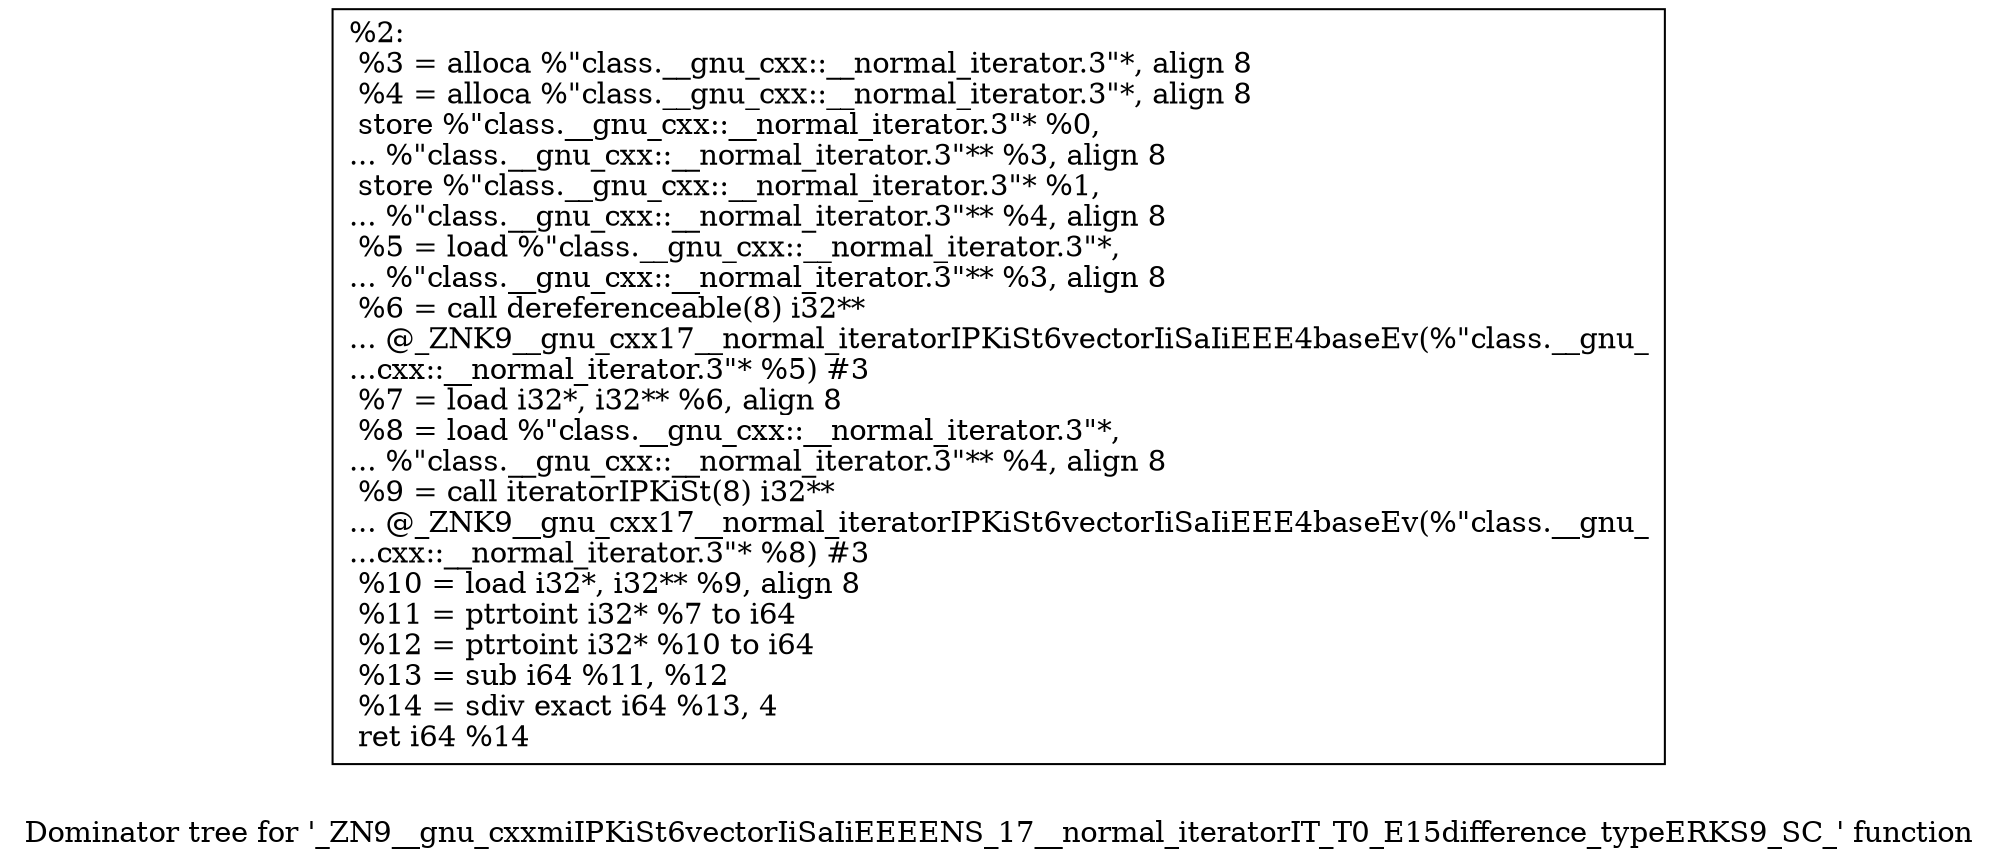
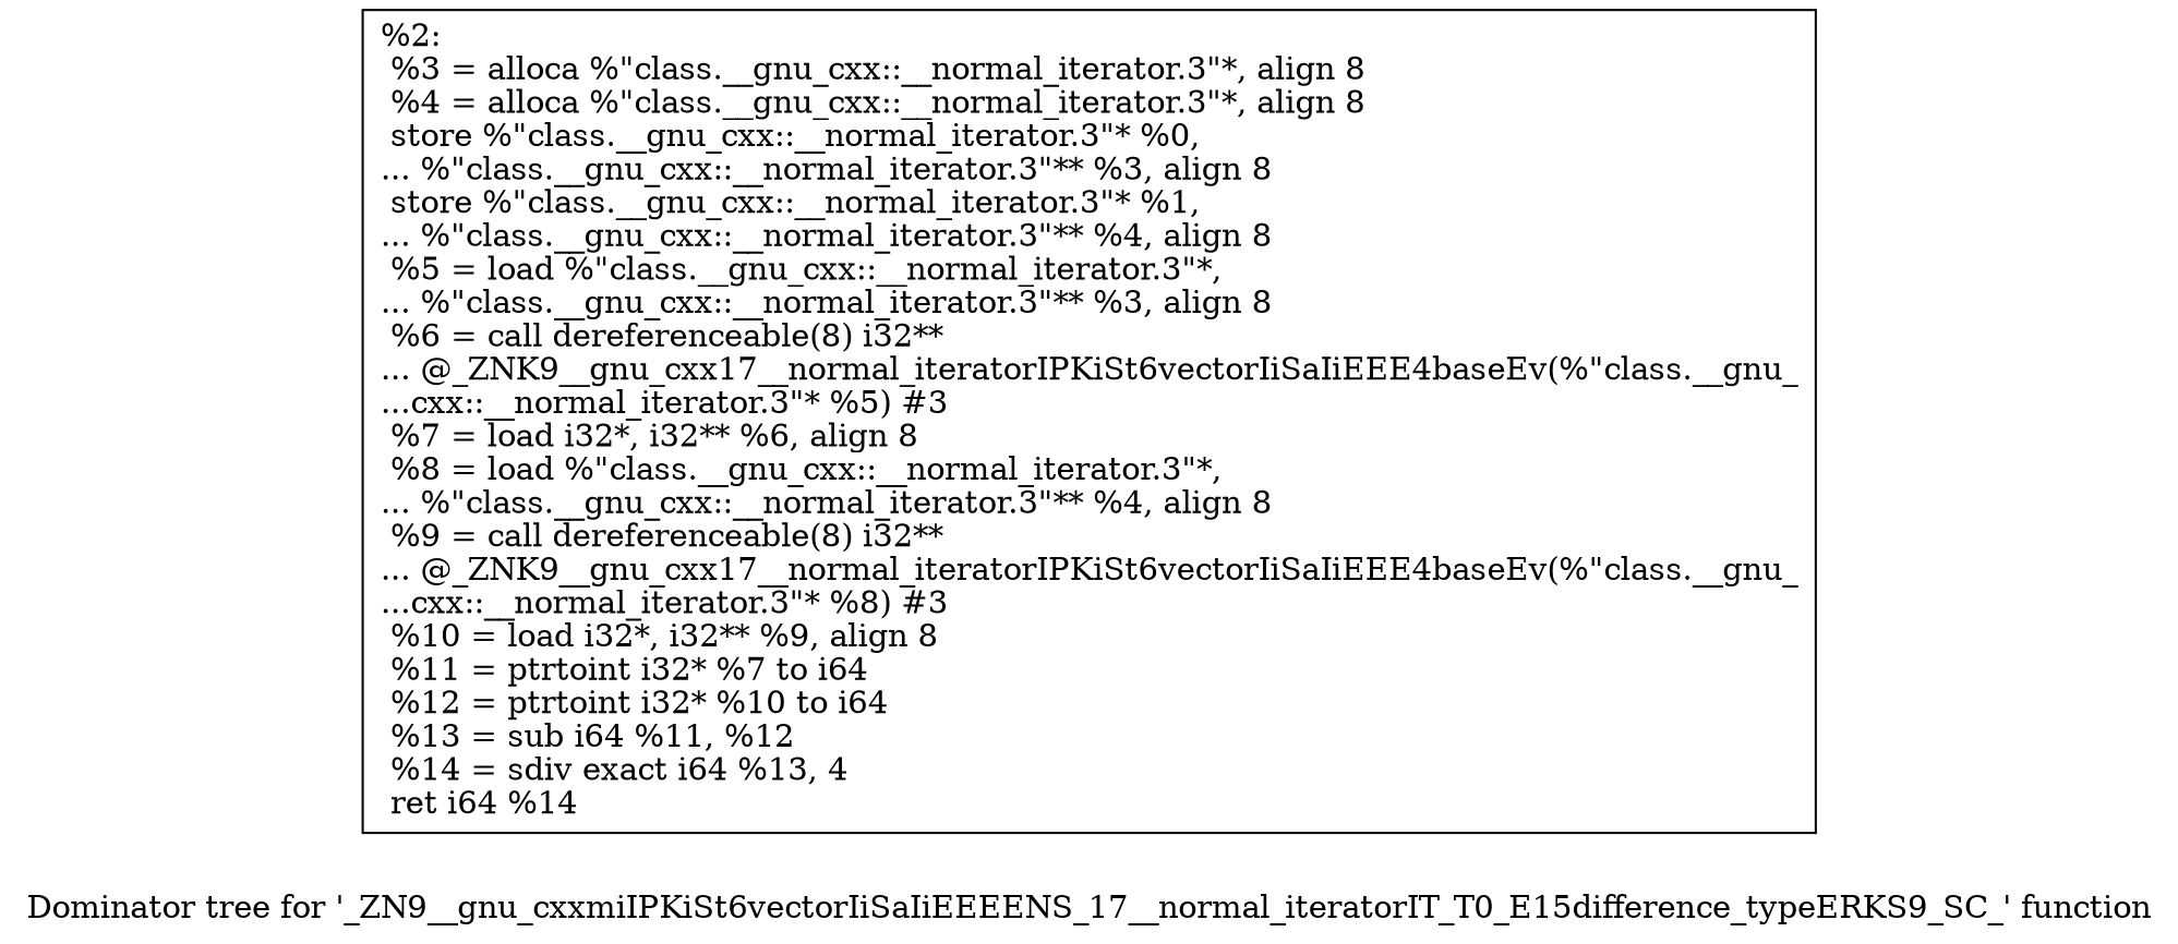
  digraph {
    label="Dominator tree for '_ZN9__gnu_cxxmiIPKiSt6vectorIiSaIiEEEENS_17__normal_iteratorIT_T0_E15difference_typeERKS9_SC_' function"
-   n1 [label="{%2:\l  %3 = alloca %\"class.__gnu_cxx::__normal_iterator.3\"*, align 8\l  %4 = alloca %\"class.__gnu_cxx::__normal_iterator.3\"*, align 8\l  store %\"class.__gnu_cxx::__normal_iterator.3\"* %0,\l... %\"class.__gnu_cxx::__normal_iterator.3\"** %3, align 8\l  store %\"class.__gnu_cxx::__normal_iterator.3\"* %1,\l... %\"class.__gnu_cxx::__normal_iterator.3\"** %4, align 8\l  %5 = load %\"class.__gnu_cxx::__normal_iterator.3\"*,\l... %\"class.__gnu_cxx::__normal_iterator.3\"** %3, align 8\l  %6 = call dereferenceable(8) i32**\l... @_ZNK9__gnu_cxx17__normal_iteratorIPKiSt6vectorIiSaIiEEE4baseEv(%\"class.__gnu_\l...cxx::__normal_iterator.3\"* %5) #3\l  %7 = load i32*, i32** %6, align 8\l  %8 = load %\"class.__gnu_cxx::__normal_iterator.3\"*,\l... %\"class.__gnu_cxx::__normal_iterator.3\"** %4, align 8\l  %9 = call iteratorIPKiSt(8) i32**\l... @_ZNK9__gnu_cxx17__normal_iteratorIPKiSt6vectorIiSaIiEEE4baseEv(%\"class.__gnu_\l...cxx::__normal_iterator.3\"* %8) #3\l  %10 = load i32*, i32** %9, align 8\l  %11 = ptrtoint i32* %7 to i64\l  %12 = ptrtoint i32* %10 to i64\l  %13 = sub i64 %11, %12\l  %14 = sdiv exact i64 %13, 4\l  ret i64 %14\l}" shape=record]
+   n1 [label="{%2:\l  %3 = alloca %\"class.__gnu_cxx::__normal_iterator.3\"*, align 8\l  %4 = alloca %\"class.__gnu_cxx::__normal_iterator.3\"*, align 8\l  store %\"class.__gnu_cxx::__normal_iterator.3\"* %0,\l... %\"class.__gnu_cxx::__normal_iterator.3\"** %3, align 8\l  store %\"class.__gnu_cxx::__normal_iterator.3\"* %1,\l... %\"class.__gnu_cxx::__normal_iterator.3\"** %4, align 8\l  %5 = load %\"class.__gnu_cxx::__normal_iterator.3\"*,\l... %\"class.__gnu_cxx::__normal_iterator.3\"** %3, align 8\l  %6 = call dereferenceable(8) i32**\l... @_ZNK9__gnu_cxx17__normal_iteratorIPKiSt6vectorIiSaIiEEE4baseEv(%\"class.__gnu_\l...cxx::__normal_iterator.3\"* %5) #3\l  %7 = load i32*, i32** %6, align 8\l  %8 = load %\"class.__gnu_cxx::__normal_iterator.3\"*,\l... %\"class.__gnu_cxx::__normal_iterator.3\"** %4, align 8\l  %9 = call dereferenceable(8) i32**\l... @_ZNK9__gnu_cxx17__normal_iteratorIPKiSt6vectorIiSaIiEEE4baseEv(%\"class.__gnu_\l...cxx::__normal_iterator.3\"* %8) #3\l  %10 = load i32*, i32** %9, align 8\l  %11 = ptrtoint i32* %7 to i64\l  %12 = ptrtoint i32* %10 to i64\l  %13 = sub i64 %11, %12\l  %14 = sdiv exact i64 %13, 4\l  ret i64 %14\l}" shape=record]
  }
